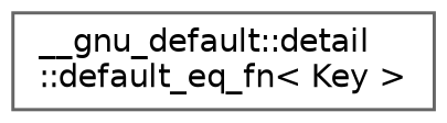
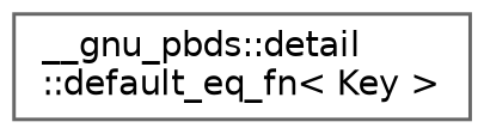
  digraph {
    rankdir=TB
-   n1 [color=grey40 fillcolor=white fontname=Helvetica fontsize=10 height=0.2 label="__gnu_default::detail\l::default_eq_fn\< Key \>" shape=box style=filled width=0.4]
+   n1 [color=grey40 fillcolor=white fontname=Helvetica fontsize=10 height=0.2 label="__gnu_pbds::detail\l::default_eq_fn\< Key \>" shape=box style=filled width=0.4]
  }
